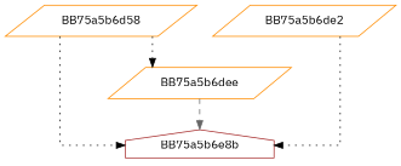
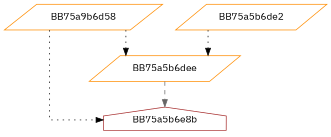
  digraph {
    fontname="IBM Plex Sans"
    splines=ortho
    node [color=darkorange fontname="IBM Plex Sans" shape=parallelogram]
    edge [color=black fontname="IBM Plex Sans" style=dotted]
-   BB75a5b6d58
+   BB75a5b6d58 [label=BB75a9b6d58]
    BB75a5b6dee
    BB75a5b6e8b [color=brown shape=house]
    BB75a5b6de2
    BB75a5b6d58 -> BB75a5b6dee
    BB75a5b6d58 -> BB75a5b6e8b
    BB75a5b6dee -> BB75a5b6e8b [color=gray40 style=dashed]
-   BB75a5b6de2 -> BB75a5b6e8b
+   BB75a5b6de2 -> BB75a5b6dee
  }
